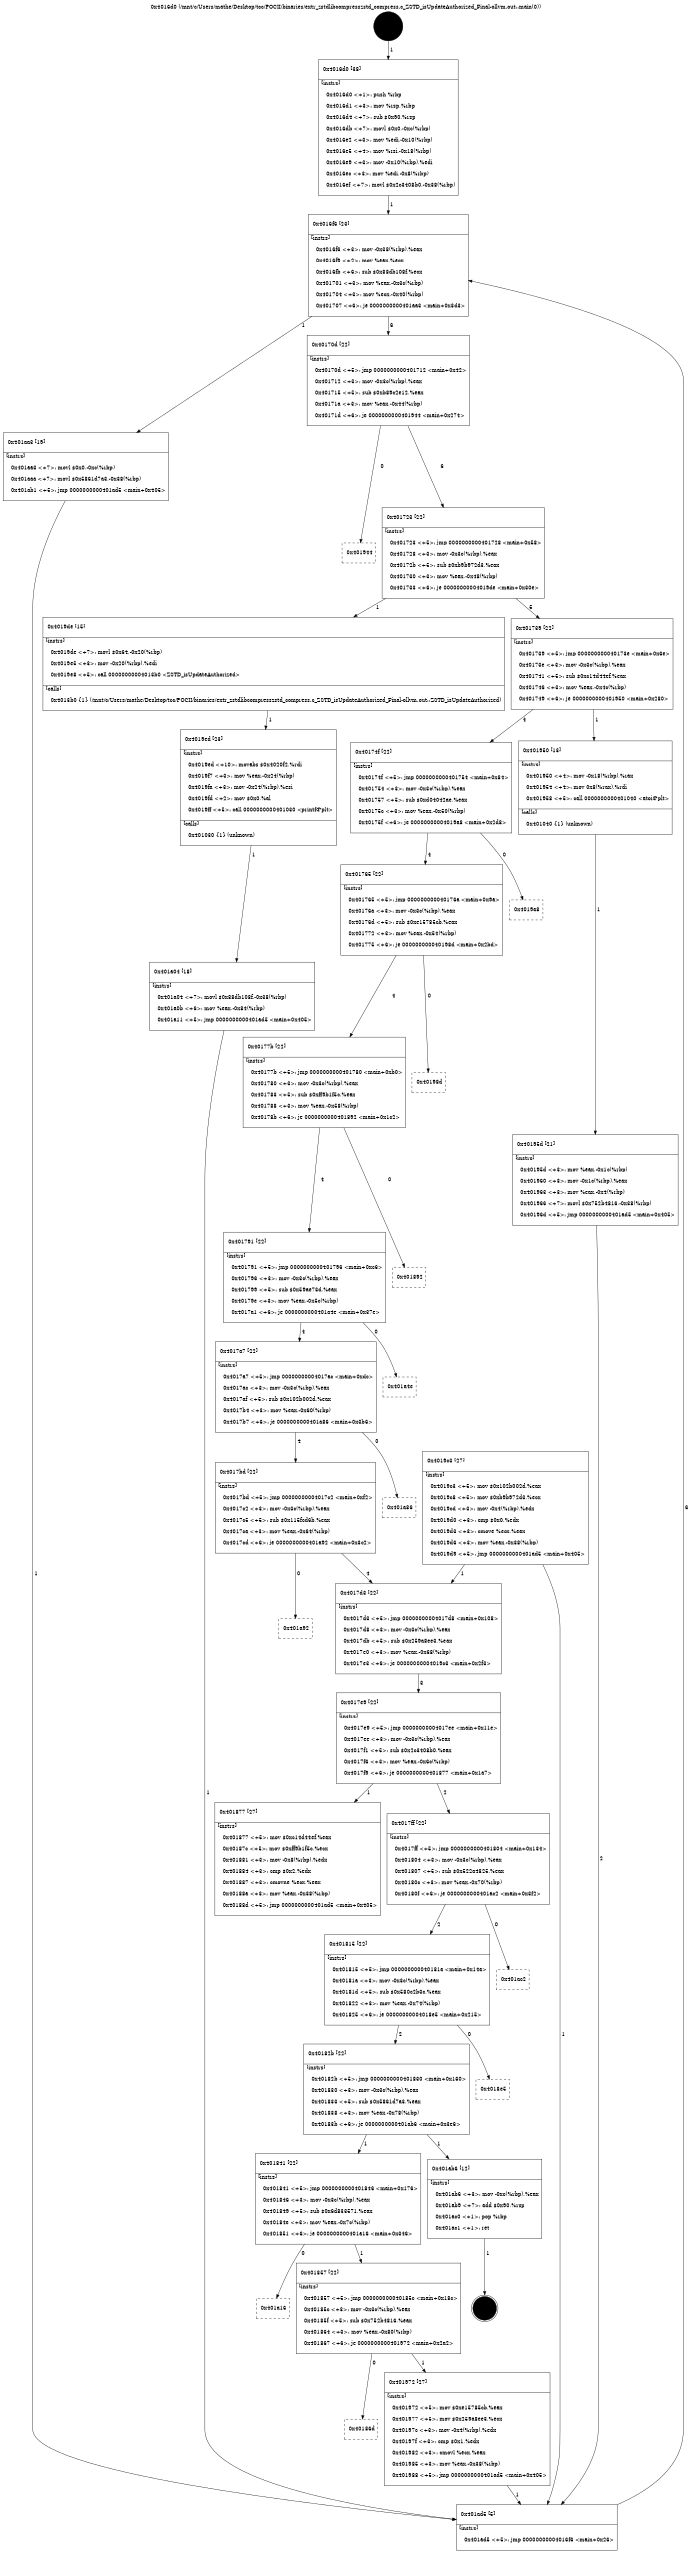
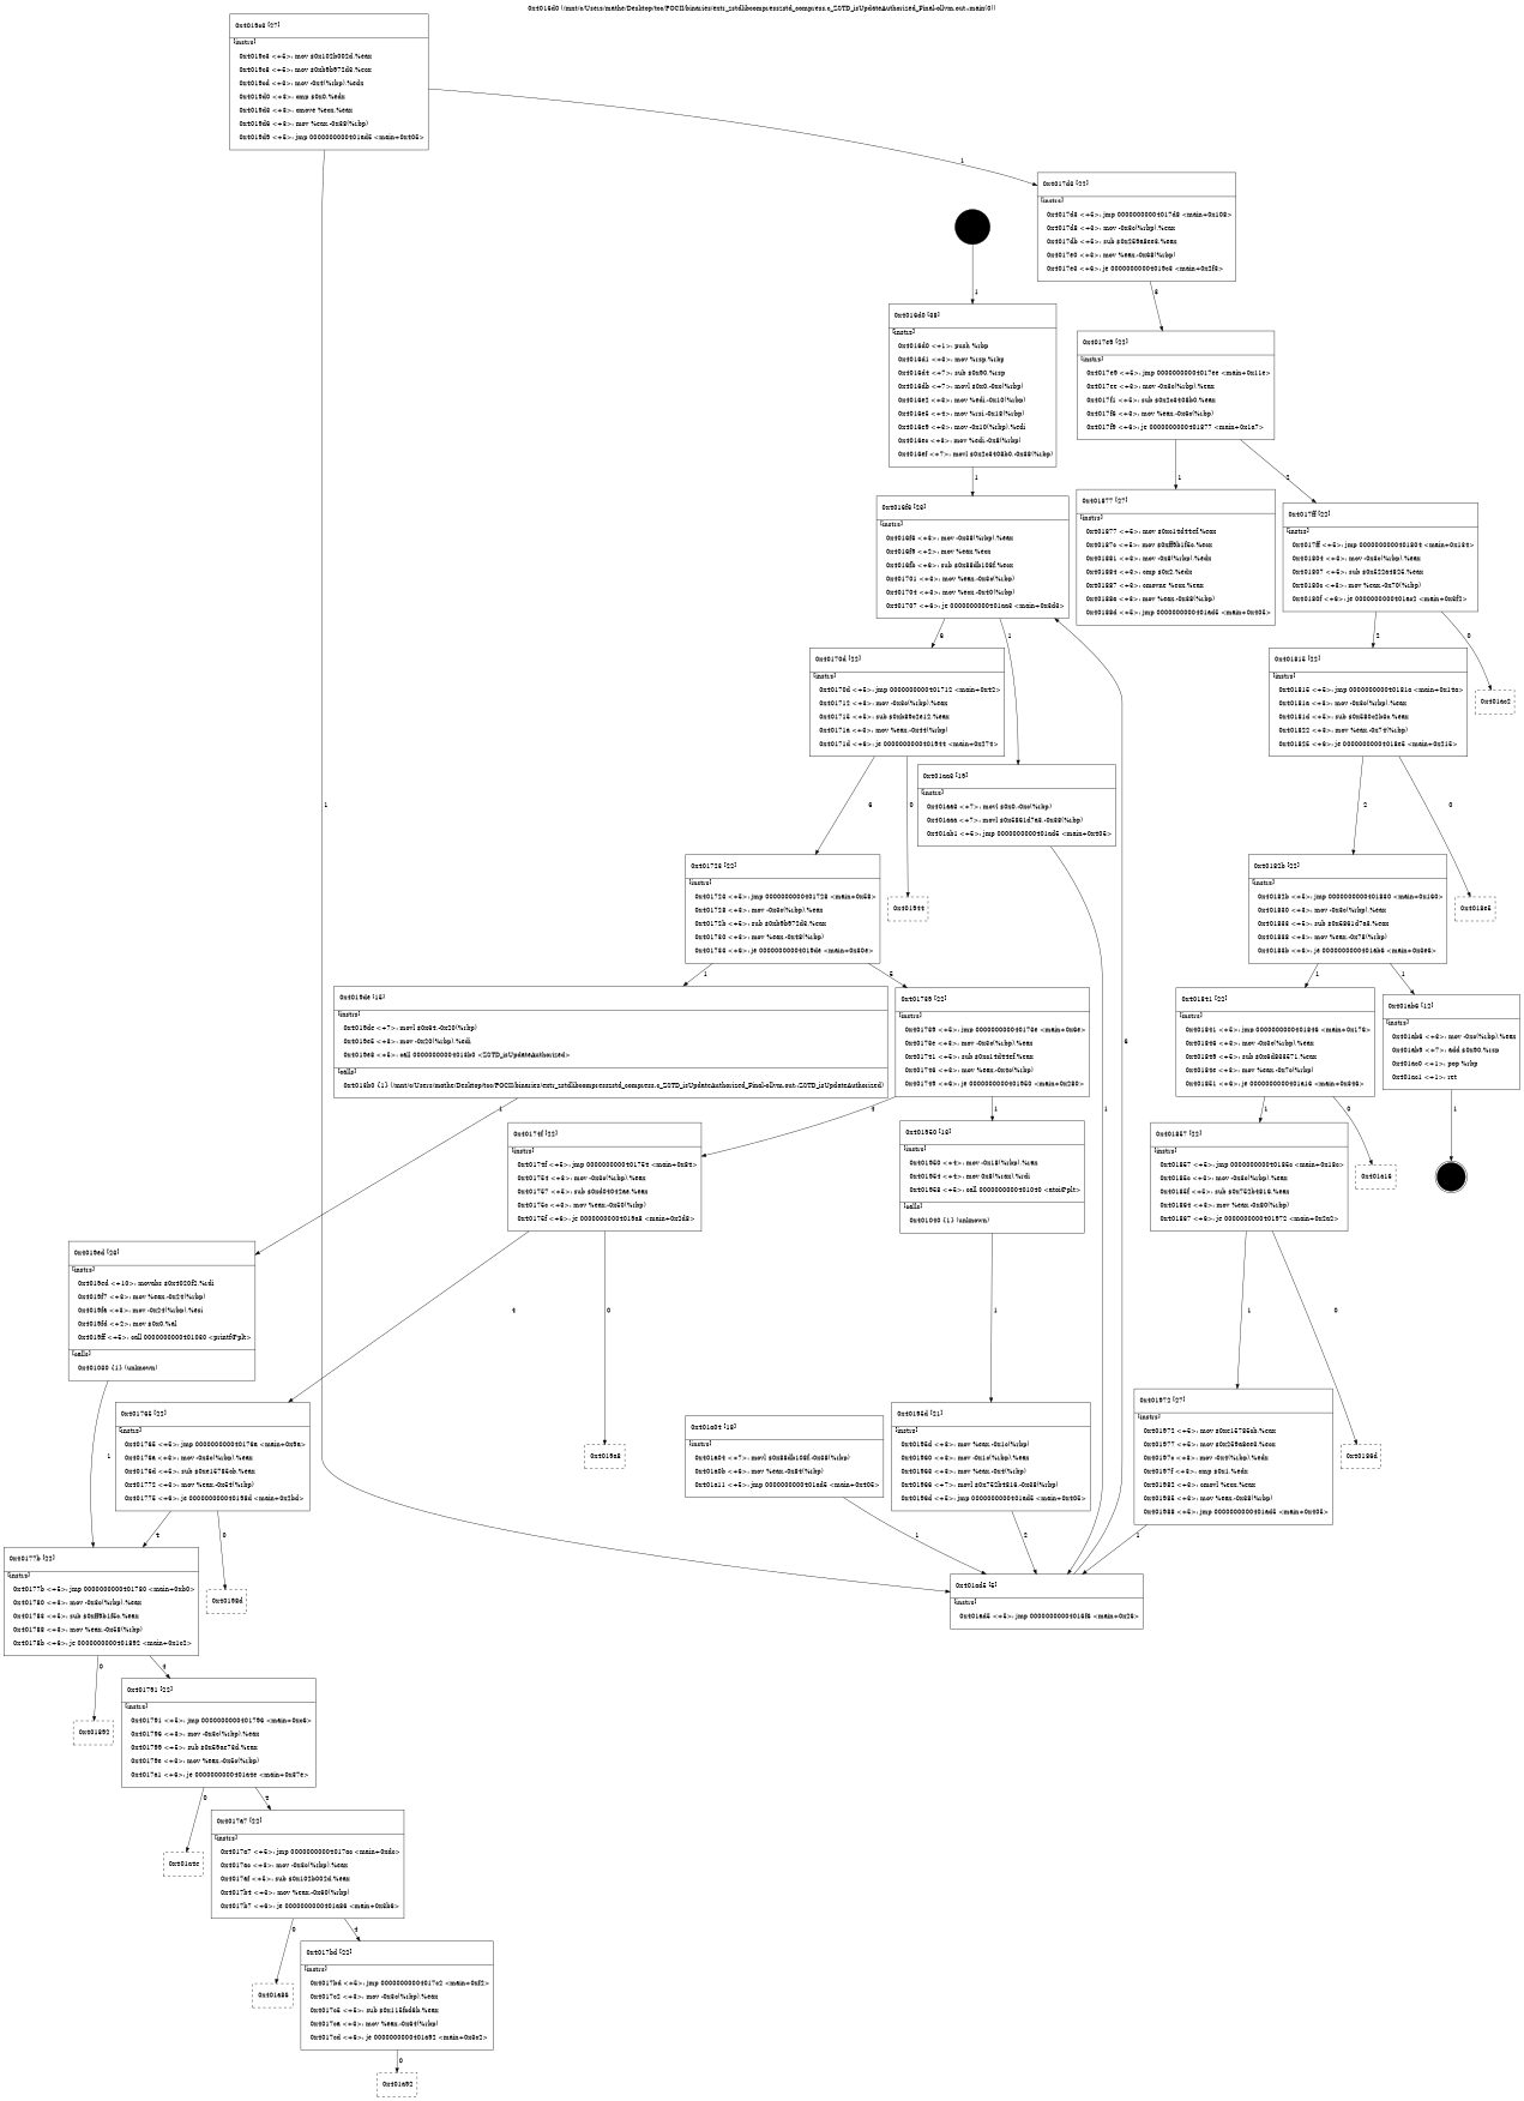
  digraph {
    label="0x4016d0 (/mnt/c/Users/mathe/Desktop/tcc/POCII/binaries/extr_zstdlibcompresszstd_compress.c_ZSTD_isUpdateAuthorized_Final-ollvm.out::main(0))"
    labelloc=t
    node [shape=record]
    Entry [fillcolor=black height=0.3 shape=circle style=filled width=0.3]
    n2 [label="{\n     0x4016d0 [38]\l\n     | [instrs]\l\n     &nbsp;&nbsp;0x4016d0 \<+1\>: push %rbp\l\n     &nbsp;&nbsp;0x4016d1 \<+3\>: mov %rsp,%rbp\l\n     &nbsp;&nbsp;0x4016d4 \<+7\>: sub $0x90,%rsp\l\n     &nbsp;&nbsp;0x4016db \<+7\>: movl $0x0,-0xc(%rbp)\l\n     &nbsp;&nbsp;0x4016e2 \<+3\>: mov %edi,-0x10(%rbp)\l\n     &nbsp;&nbsp;0x4016e5 \<+4\>: mov %rsi,-0x18(%rbp)\l\n     &nbsp;&nbsp;0x4016e9 \<+3\>: mov -0x10(%rbp),%edi\l\n     &nbsp;&nbsp;0x4016ec \<+3\>: mov %edi,-0x8(%rbp)\l\n     &nbsp;&nbsp;0x4016ef \<+7\>: movl $0x2c3408b0,-0x38(%rbp)\l\n  }"]
    n3 [label="{\n     0x4016f6 [23]\l\n     | [instrs]\l\n     &nbsp;&nbsp;0x4016f6 \<+3\>: mov -0x38(%rbp),%eax\l\n     &nbsp;&nbsp;0x4016f9 \<+2\>: mov %eax,%ecx\l\n     &nbsp;&nbsp;0x4016fb \<+6\>: sub $0x88db108f,%ecx\l\n     &nbsp;&nbsp;0x401701 \<+3\>: mov %eax,-0x3c(%rbp)\l\n     &nbsp;&nbsp;0x401704 \<+3\>: mov %ecx,-0x40(%rbp)\l\n     &nbsp;&nbsp;0x401707 \<+6\>: je 0000000000401aa3 \<main+0x3d3\>\l\n  }"]
    n4 [label="{\n     0x401aa3 [19]\l\n     | [instrs]\l\n     &nbsp;&nbsp;0x401aa3 \<+7\>: movl $0x0,-0xc(%rbp)\l\n     &nbsp;&nbsp;0x401aaa \<+7\>: movl $0x5861d7a3,-0x38(%rbp)\l\n     &nbsp;&nbsp;0x401ab1 \<+5\>: jmp 0000000000401ad5 \<main+0x405\>\l\n  }"]
    n5 [label="{\n     0x40170d [22]\l\n     | [instrs]\l\n     &nbsp;&nbsp;0x40170d \<+5\>: jmp 0000000000401712 \<main+0x42\>\l\n     &nbsp;&nbsp;0x401712 \<+3\>: mov -0x3c(%rbp),%eax\l\n     &nbsp;&nbsp;0x401715 \<+5\>: sub $0xb89c2e12,%eax\l\n     &nbsp;&nbsp;0x40171a \<+3\>: mov %eax,-0x44(%rbp)\l\n     &nbsp;&nbsp;0x40171d \<+6\>: je 0000000000401944 \<main+0x274\>\l\n  }"]
    n6 [label="{\n     0x401ad5 [5]\l\n     | [instrs]\l\n     &nbsp;&nbsp;0x401ad5 \<+5\>: jmp 00000000004016f6 \<main+0x26\>\l\n  }"]
    n7 [label="{\n     0x401944\l\n  }" style=dashed]
    n8 [label="{\n     0x401723 [22]\l\n     | [instrs]\l\n     &nbsp;&nbsp;0x401723 \<+5\>: jmp 0000000000401728 \<main+0x58\>\l\n     &nbsp;&nbsp;0x401728 \<+3\>: mov -0x3c(%rbp),%eax\l\n     &nbsp;&nbsp;0x40172b \<+5\>: sub $0xb9b972d3,%eax\l\n     &nbsp;&nbsp;0x401730 \<+3\>: mov %eax,-0x48(%rbp)\l\n     &nbsp;&nbsp;0x401733 \<+6\>: je 00000000004019de \<main+0x30e\>\l\n  }"]
    n9 [label="{\n     0x4019de [15]\l\n     | [instrs]\l\n     &nbsp;&nbsp;0x4019de \<+7\>: movl $0x64,-0x20(%rbp)\l\n     &nbsp;&nbsp;0x4019e5 \<+3\>: mov -0x20(%rbp),%edi\l\n     &nbsp;&nbsp;0x4019e8 \<+5\>: call 00000000004013b0 \<ZSTD_isUpdateAuthorized\>\l\n     | [calls]\l\n     &nbsp;&nbsp;0x4013b0 \{1\} (/mnt/c/Users/mathe/Desktop/tcc/POCII/binaries/extr_zstdlibcompresszstd_compress.c_ZSTD_isUpdateAuthorized_Final-ollvm.out::ZSTD_isUpdateAuthorized)\l\n  }"]
    n10 [label="{\n     0x401739 [22]\l\n     | [instrs]\l\n     &nbsp;&nbsp;0x401739 \<+5\>: jmp 000000000040173e \<main+0x6e\>\l\n     &nbsp;&nbsp;0x40173e \<+3\>: mov -0x3c(%rbp),%eax\l\n     &nbsp;&nbsp;0x401741 \<+5\>: sub $0xc14d44ef,%eax\l\n     &nbsp;&nbsp;0x401746 \<+3\>: mov %eax,-0x4c(%rbp)\l\n     &nbsp;&nbsp;0x401749 \<+6\>: je 0000000000401950 \<main+0x280\>\l\n  }"]
    Exit [fillcolor=black height=0.3 peripheries=2 shape=circle style=filled width=0.3]
    n12 [label="{\n     0x4019ed [23]\l\n     | [instrs]\l\n     &nbsp;&nbsp;0x4019ed \<+10\>: movabs $0x4020f2,%rdi\l\n     &nbsp;&nbsp;0x4019f7 \<+3\>: mov %eax,-0x24(%rbp)\l\n     &nbsp;&nbsp;0x4019fa \<+3\>: mov -0x24(%rbp),%esi\l\n     &nbsp;&nbsp;0x4019fd \<+2\>: mov $0x0,%al\l\n     &nbsp;&nbsp;0x4019ff \<+5\>: call 0000000000401030 \<printf@plt\>\l\n     | [calls]\l\n     &nbsp;&nbsp;0x401030 \{1\} (unknown)\l\n  }"]
    n13 [label="{\n     0x401950 [13]\l\n     | [instrs]\l\n     &nbsp;&nbsp;0x401950 \<+4\>: mov -0x18(%rbp),%rax\l\n     &nbsp;&nbsp;0x401954 \<+4\>: mov 0x8(%rax),%rdi\l\n     &nbsp;&nbsp;0x401958 \<+5\>: call 0000000000401040 \<atoi@plt\>\l\n     | [calls]\l\n     &nbsp;&nbsp;0x401040 \{1\} (unknown)\l\n  }"]
    n14 [label="{\n     0x40174f [22]\l\n     | [instrs]\l\n     &nbsp;&nbsp;0x40174f \<+5\>: jmp 0000000000401754 \<main+0x84\>\l\n     &nbsp;&nbsp;0x401754 \<+3\>: mov -0x3c(%rbp),%eax\l\n     &nbsp;&nbsp;0x401757 \<+5\>: sub $0xd04042ae,%eax\l\n     &nbsp;&nbsp;0x40175c \<+3\>: mov %eax,-0x50(%rbp)\l\n     &nbsp;&nbsp;0x40175f \<+6\>: je 00000000004019a8 \<main+0x2d8\>\l\n  }"]
    n15 [label="{\n     0x401a04 [18]\l\n     | [instrs]\l\n     &nbsp;&nbsp;0x401a04 \<+7\>: movl $0x88db108f,-0x38(%rbp)\l\n     &nbsp;&nbsp;0x401a0b \<+6\>: mov %eax,-0x84(%rbp)\l\n     &nbsp;&nbsp;0x401a11 \<+5\>: jmp 0000000000401ad5 \<main+0x405\>\l\n  }"]
    n16 [label="{\n     0x40195d [21]\l\n     | [instrs]\l\n     &nbsp;&nbsp;0x40195d \<+3\>: mov %eax,-0x1c(%rbp)\l\n     &nbsp;&nbsp;0x401960 \<+3\>: mov -0x1c(%rbp),%eax\l\n     &nbsp;&nbsp;0x401963 \<+3\>: mov %eax,-0x4(%rbp)\l\n     &nbsp;&nbsp;0x401966 \<+7\>: movl $0x752b4816,-0x38(%rbp)\l\n     &nbsp;&nbsp;0x40196d \<+5\>: jmp 0000000000401ad5 \<main+0x405\>\l\n  }"]
    n17 [label="{\n     0x4019a8\l\n  }" style=dashed]
    n18 [label="{\n     0x401765 [22]\l\n     | [instrs]\l\n     &nbsp;&nbsp;0x401765 \<+5\>: jmp 000000000040176a \<main+0x9a\>\l\n     &nbsp;&nbsp;0x40176a \<+3\>: mov -0x3c(%rbp),%eax\l\n     &nbsp;&nbsp;0x40176d \<+5\>: sub $0xe15785cb,%eax\l\n     &nbsp;&nbsp;0x401772 \<+3\>: mov %eax,-0x54(%rbp)\l\n     &nbsp;&nbsp;0x401775 \<+6\>: je 000000000040198d \<main+0x2bd\>\l\n  }"]
    n19 [label="{\n     0x40198d\l\n  }" style=dashed]
    n20 [label="{\n     0x40177b [22]\l\n     | [instrs]\l\n     &nbsp;&nbsp;0x40177b \<+5\>: jmp 0000000000401780 \<main+0xb0\>\l\n     &nbsp;&nbsp;0x401780 \<+3\>: mov -0x3c(%rbp),%eax\l\n     &nbsp;&nbsp;0x401783 \<+5\>: sub $0xff9b1f5c,%eax\l\n     &nbsp;&nbsp;0x401788 \<+3\>: mov %eax,-0x58(%rbp)\l\n     &nbsp;&nbsp;0x40178b \<+6\>: je 0000000000401892 \<main+0x1c2\>\l\n  }"]
    n21 [label="{\n     0x40186d\l\n  }" style=dashed]
    n22 [label="{\n     0x401892\l\n  }" style=dashed]
    n23 [label="{\n     0x401791 [22]\l\n     | [instrs]\l\n     &nbsp;&nbsp;0x401791 \<+5\>: jmp 0000000000401796 \<main+0xc6\>\l\n     &nbsp;&nbsp;0x401796 \<+3\>: mov -0x3c(%rbp),%eax\l\n     &nbsp;&nbsp;0x401799 \<+5\>: sub $0x59ae73d,%eax\l\n     &nbsp;&nbsp;0x40179e \<+3\>: mov %eax,-0x5c(%rbp)\l\n     &nbsp;&nbsp;0x4017a1 \<+6\>: je 0000000000401a4e \<main+0x37e\>\l\n  }"]
    n24 [label="{\n     0x401972 [27]\l\n     | [instrs]\l\n     &nbsp;&nbsp;0x401972 \<+5\>: mov $0xe15785cb,%eax\l\n     &nbsp;&nbsp;0x401977 \<+5\>: mov $0x259a8ee3,%ecx\l\n     &nbsp;&nbsp;0x40197c \<+3\>: mov -0x4(%rbp),%edx\l\n     &nbsp;&nbsp;0x40197f \<+3\>: cmp $0x1,%edx\l\n     &nbsp;&nbsp;0x401982 \<+3\>: cmovl %ecx,%eax\l\n     &nbsp;&nbsp;0x401985 \<+3\>: mov %eax,-0x38(%rbp)\l\n     &nbsp;&nbsp;0x401988 \<+5\>: jmp 0000000000401ad5 \<main+0x405\>\l\n  }"]
    n25 [label="{\n     0x401a4e\l\n  }" style=dashed]
    n26 [label="{\n     0x4017a7 [22]\l\n     | [instrs]\l\n     &nbsp;&nbsp;0x4017a7 \<+5\>: jmp 00000000004017ac \<main+0xdc\>\l\n     &nbsp;&nbsp;0x4017ac \<+3\>: mov -0x3c(%rbp),%eax\l\n     &nbsp;&nbsp;0x4017af \<+5\>: sub $0x102b002d,%eax\l\n     &nbsp;&nbsp;0x4017b4 \<+3\>: mov %eax,-0x60(%rbp)\l\n     &nbsp;&nbsp;0x4017b7 \<+6\>: je 0000000000401a86 \<main+0x3b6\>\l\n  }"]
    n27 [label="{\n     0x401857 [22]\l\n     | [instrs]\l\n     &nbsp;&nbsp;0x401857 \<+5\>: jmp 000000000040185c \<main+0x18c\>\l\n     &nbsp;&nbsp;0x40185c \<+3\>: mov -0x3c(%rbp),%eax\l\n     &nbsp;&nbsp;0x40185f \<+5\>: sub $0x752b4816,%eax\l\n     &nbsp;&nbsp;0x401864 \<+3\>: mov %eax,-0x80(%rbp)\l\n     &nbsp;&nbsp;0x401867 \<+6\>: je 0000000000401972 \<main+0x2a2\>\l\n  }"]
    n28 [label="{\n     0x401a86\l\n  }" style=dashed]
    n29 [label="{\n     0x4017bd [22]\l\n     | [instrs]\l\n     &nbsp;&nbsp;0x4017bd \<+5\>: jmp 00000000004017c2 \<main+0xf2\>\l\n     &nbsp;&nbsp;0x4017c2 \<+3\>: mov -0x3c(%rbp),%eax\l\n     &nbsp;&nbsp;0x4017c5 \<+5\>: sub $0x115fcd6b,%eax\l\n     &nbsp;&nbsp;0x4017ca \<+3\>: mov %eax,-0x64(%rbp)\l\n     &nbsp;&nbsp;0x4017cd \<+6\>: je 0000000000401a92 \<main+0x3c2\>\l\n  }"]
    n30 [label="{\n     0x401a16\l\n  }" style=dashed]
    n31 [label="{\n     0x401a92\l\n  }" style=dashed]
    n32 [label="{\n     0x4017d3 [22]\l\n     | [instrs]\l\n     &nbsp;&nbsp;0x4017d3 \<+5\>: jmp 00000000004017d8 \<main+0x108\>\l\n     &nbsp;&nbsp;0x4017d8 \<+3\>: mov -0x3c(%rbp),%eax\l\n     &nbsp;&nbsp;0x4017db \<+5\>: sub $0x259a8ee3,%eax\l\n     &nbsp;&nbsp;0x4017e0 \<+3\>: mov %eax,-0x68(%rbp)\l\n     &nbsp;&nbsp;0x4017e3 \<+6\>: je 00000000004019c3 \<main+0x2f3\>\l\n  }"]
    n33 [label="{\n     0x401841 [22]\l\n     | [instrs]\l\n     &nbsp;&nbsp;0x401841 \<+5\>: jmp 0000000000401846 \<main+0x176\>\l\n     &nbsp;&nbsp;0x401846 \<+3\>: mov -0x3c(%rbp),%eax\l\n     &nbsp;&nbsp;0x401849 \<+5\>: sub $0x6d833571,%eax\l\n     &nbsp;&nbsp;0x40184e \<+3\>: mov %eax,-0x7c(%rbp)\l\n     &nbsp;&nbsp;0x401851 \<+6\>: je 0000000000401a16 \<main+0x346\>\l\n  }"]
    n34 [label="{\n     0x4017e9 [22]\l\n     | [instrs]\l\n     &nbsp;&nbsp;0x4017e9 \<+5\>: jmp 00000000004017ee \<main+0x11e\>\l\n     &nbsp;&nbsp;0x4017ee \<+3\>: mov -0x3c(%rbp),%eax\l\n     &nbsp;&nbsp;0x4017f1 \<+5\>: sub $0x2c3408b0,%eax\l\n     &nbsp;&nbsp;0x4017f6 \<+3\>: mov %eax,-0x6c(%rbp)\l\n     &nbsp;&nbsp;0x4017f9 \<+6\>: je 0000000000401877 \<main+0x1a7\>\l\n  }"]
    n35 [label="{\n     0x401ab6 [12]\l\n     | [instrs]\l\n     &nbsp;&nbsp;0x401ab6 \<+3\>: mov -0xc(%rbp),%eax\l\n     &nbsp;&nbsp;0x401ab9 \<+7\>: add $0x90,%rsp\l\n     &nbsp;&nbsp;0x401ac0 \<+1\>: pop %rbp\l\n     &nbsp;&nbsp;0x401ac1 \<+1\>: ret\l\n  }"]
    n36 [label="{\n     0x4019c3 [27]\l\n     | [instrs]\l\n     &nbsp;&nbsp;0x4019c3 \<+5\>: mov $0x102b002d,%eax\l\n     &nbsp;&nbsp;0x4019c8 \<+5\>: mov $0xb9b972d3,%ecx\l\n     &nbsp;&nbsp;0x4019cd \<+3\>: mov -0x4(%rbp),%edx\l\n     &nbsp;&nbsp;0x4019d0 \<+3\>: cmp $0x0,%edx\l\n     &nbsp;&nbsp;0x4019d3 \<+3\>: cmove %ecx,%eax\l\n     &nbsp;&nbsp;0x4019d6 \<+3\>: mov %eax,-0x38(%rbp)\l\n     &nbsp;&nbsp;0x4019d9 \<+5\>: jmp 0000000000401ad5 \<main+0x405\>\l\n  }"]
    n37 [label="{\n     0x401877 [27]\l\n     | [instrs]\l\n     &nbsp;&nbsp;0x401877 \<+5\>: mov $0xc14d44ef,%eax\l\n     &nbsp;&nbsp;0x40187c \<+5\>: mov $0xff9b1f5c,%ecx\l\n     &nbsp;&nbsp;0x401881 \<+3\>: mov -0x8(%rbp),%edx\l\n     &nbsp;&nbsp;0x401884 \<+3\>: cmp $0x2,%edx\l\n     &nbsp;&nbsp;0x401887 \<+3\>: cmovne %ecx,%eax\l\n     &nbsp;&nbsp;0x40188a \<+3\>: mov %eax,-0x38(%rbp)\l\n     &nbsp;&nbsp;0x40188d \<+5\>: jmp 0000000000401ad5 \<main+0x405\>\l\n  }"]
    n38 [label="{\n     0x4017ff [22]\l\n     | [instrs]\l\n     &nbsp;&nbsp;0x4017ff \<+5\>: jmp 0000000000401804 \<main+0x134\>\l\n     &nbsp;&nbsp;0x401804 \<+3\>: mov -0x3c(%rbp),%eax\l\n     &nbsp;&nbsp;0x401807 \<+5\>: sub $0x522a4825,%eax\l\n     &nbsp;&nbsp;0x40180c \<+3\>: mov %eax,-0x70(%rbp)\l\n     &nbsp;&nbsp;0x40180f \<+6\>: je 0000000000401ac2 \<main+0x3f2\>\l\n  }"]
    n39 [label="{\n     0x40182b [22]\l\n     | [instrs]\l\n     &nbsp;&nbsp;0x40182b \<+5\>: jmp 0000000000401830 \<main+0x160\>\l\n     &nbsp;&nbsp;0x401830 \<+3\>: mov -0x3c(%rbp),%eax\l\n     &nbsp;&nbsp;0x401833 \<+5\>: sub $0x5861d7a3,%eax\l\n     &nbsp;&nbsp;0x401838 \<+3\>: mov %eax,-0x78(%rbp)\l\n     &nbsp;&nbsp;0x40183b \<+6\>: je 0000000000401ab6 \<main+0x3e6\>\l\n  }"]
    n40 [label="{\n     0x401815 [22]\l\n     | [instrs]\l\n     &nbsp;&nbsp;0x401815 \<+5\>: jmp 000000000040181a \<main+0x14a\>\l\n     &nbsp;&nbsp;0x40181a \<+3\>: mov -0x3c(%rbp),%eax\l\n     &nbsp;&nbsp;0x40181d \<+5\>: sub $0x580c2b3c,%eax\l\n     &nbsp;&nbsp;0x401822 \<+3\>: mov %eax,-0x74(%rbp)\l\n     &nbsp;&nbsp;0x401825 \<+6\>: je 00000000004018e5 \<main+0x215\>\l\n  }"]
    n41 [label="{\n     0x401ac2\l\n  }" style=dashed]
    n42 [label="{\n     0x4018e5\l\n  }" style=dashed]
    Entry -> n2 [label=" 1"]
    n2 -> n3 [label=" 1"]
    n3 -> n4 [label=" 1"]
    n3 -> n5 [label=" 6"]
    n4 -> n6 [label=" 1"]
    n5 -> n7 [label=" 0"]
    n5 -> n8 [label=" 6"]
    n6 -> n3 [label=" 6"]
    n8 -> n9 [label=" 1"]
    n8 -> n10 [label=" 5"]
    n9 -> n12 [label=" 1"]
    n10 -> n13 [label=" 1"]
    n10 -> n14 [label=" 4"]
-   n12 -> n15 [label=" 1"]
+   n12 -> n20 [label=" 1"]
    n13 -> n16 [label=" 1"]
    n14 -> n17 [label=" 0"]
    n14 -> n18 [label=" 4"]
    n15 -> n6 [label=" 1"]
    n16 -> n6 [label=" 2"]
    n18 -> n19 [label=" 0"]
    n18 -> n20 [label=" 4"]
    n20 -> n22 [label=" 0"]
    n20 -> n23 [label=" 4"]
    n23 -> n25 [label=" 0"]
    n23 -> n26 [label=" 4"]
    n24 -> n6 [label=" 1"]
    n26 -> n28 [label=" 0"]
    n26 -> n29 [label=" 4"]
    n27 -> n21 [label=" 0"]
    n27 -> n24 [label=" 1"]
    n29 -> n31 [label=" 0"]
-   n29 -> n32 [label=" 4"]
    n32 -> n34 [label=" 3"]
    n33 -> n27 [label=" 1"]
    n33 -> n30 [label=" 0"]
    n34 -> n37 [label=" 1"]
    n34 -> n38 [label=" 2"]
    n35 -> Exit [label=" 1"]
    n36 -> n6 [label=" 1"]
    n36 -> n32 [label=" 1"]
    n38 -> n40 [label=" 2"]
    n38 -> n41 [label=" 0"]
    n39 -> n33 [label=" 1"]
    n39 -> n35 [label=" 1"]
    n40 -> n39 [label=" 2"]
    n40 -> n42 [label=" 0"]
  }
